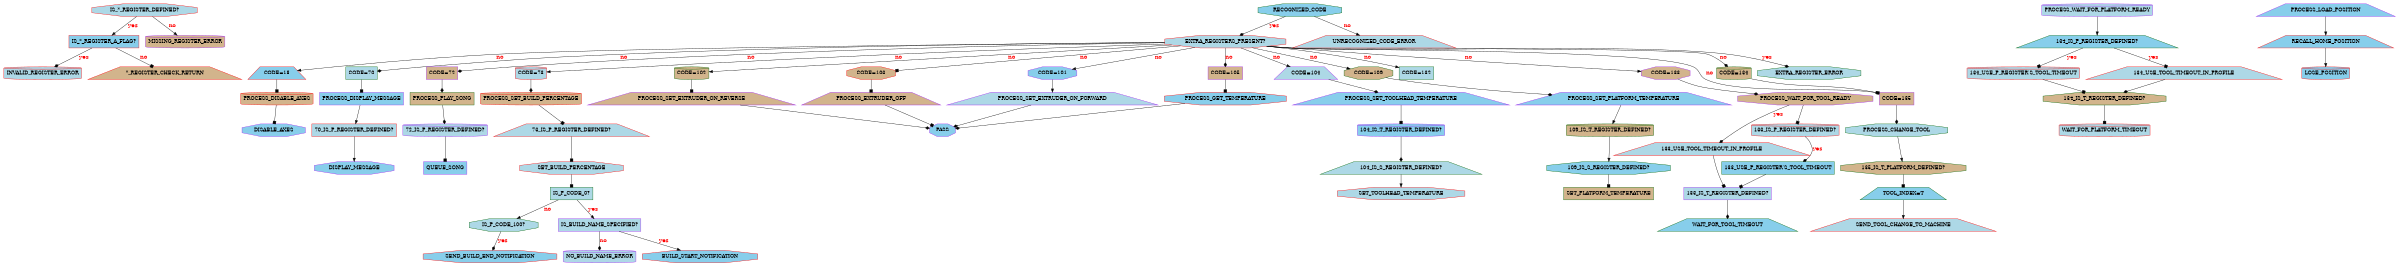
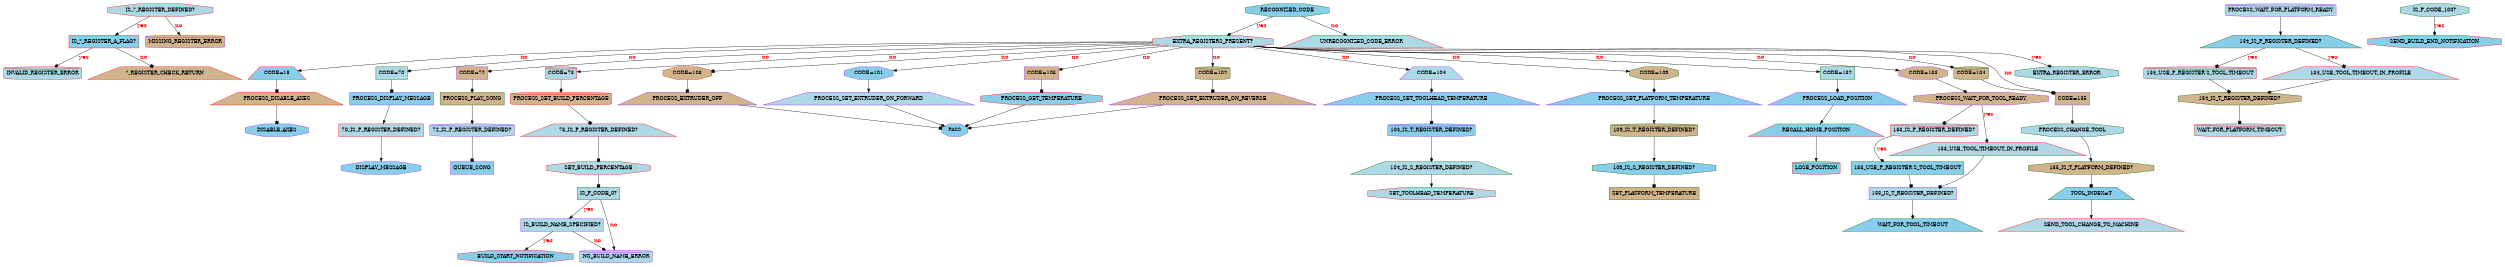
  digraph {
    rankdir=TB
    node [color=red fillcolor=lightblue shape=octagon style=filled]
    edge [arrowhead=normal fontcolor=Red fontsize=16]
    "IS_*_REGISTER_A_FLAG?" [fillcolor=skyblue shape=box]
    "IS_*_REGISTER_DEFINED?"
    MISSING_REGISTER_ERROR [color=purple fillcolor=tan shape=cylinder]
    INVALID_REGISTER_ERROR [shape=cylinder]
    "*_REGISTER_CHECK_RETURN" [fillcolor=tan shape=trapezium]
    "70_IS_P_REGISTER_DEFINED?" [shape=box]
    DISPLAY_MESSAGE [color=purple fillcolor=skyblue]
    "72_IS_P_REGISTER_DEFINED?" [color=purple shape=cylinder]
    QUEUE_SONG [color=purple fillcolor=skyblue shape=box]
    "73_IS_P_REGISTER_DEFINED?" [shape=trapezium]
    SET_BUILD_PERCENTAGE
    "IS_P_CODE_0?" [color=darkgreen shape=box]
    "104_IS_T_REGISTER_DEFINED?" [color=purple fillcolor=skyblue shape=cylinder]
    "104_IS_S_REGISTER_DEFINED?" [color=darkgreen shape=trapezium]
    SET_TOOLHEAD_TEMPERATURE
    "109_IS_T_REGISTER_DEFINED?" [color=darkgreen fillcolor=tan shape=cylinder]
    "109_IS_S_REGISTER_DEFINED?" [color=darkgreen fillcolor=skyblue]
    SET_PLATFORM_TEMPERATURE [color=darkgreen fillcolor=tan shape=box]
    "133_IS_T_REGISTER_DEFINED?" [color=purple shape=box]
    WAIT_FOR_TOOL_TIMEOUT [color=darkgreen fillcolor=skyblue shape=trapezium]
    "134_IS_T_REGISTER_DEFINED?" [color=darkgreen fillcolor=tan]
    WAIT_FOR_PLATFORM_TIMEOUT [shape=cylinder]
    "133_IS_P_REGISTER_DEFINED?" [shape=cylinder]
    "133_USE_P_REGISTER'S_TOOL_TIMEOUT" [color=darkgreen fillcolor=skyblue shape=box]
    "133_USE_TOOL_TIMEOUT_IN_PROFILE" [shape=trapezium]
    "134_IS_P_REGISTER_DEFINED?" [color=darkgreen fillcolor=skyblue shape=trapezium]
    "134_USE_P_REGISTER'S_TOOL_TIMEOUT" [shape=cylinder]
    "134_USE_TOOL_TIMEOUT_IN_PROFILE" [shape=trapezium]
    n29 [color=darkgreen fillcolor=tan label="135_IS_T_PLATFORM_DEFINED?"]
    "TOOL_INDEX=T" [color=darkgreen fillcolor=skyblue shape=trapezium]
    SEND_TOOL_CHANGE_TO_MACHINE [shape=trapezium]
    "IS_P_CODE_100?" [color=darkgreen]
    "IS_BUILD_NAME_SPECIFIED?" [color=purple shape=box]
    SEND_BUILD_END_NOTIFICATION [fillcolor=skyblue]
    BUILD_START_NOTIFICATION [fillcolor=skyblue]
    NO_BUILD_NAME_ERROR [color=purple shape=cylinder]
    RECOGNIZED_CODE [color=darkgreen fillcolor=skyblue]
    "EXTRA_REGISTERS_PRESENT?"
    UNRECOGNIZED_CODE_ERROR [shape=trapezium]
    "CODE=18" [fillcolor=skyblue shape=trapezium]
    "CODE=70" [color=darkgreen shape=box]
    "CODE=72" [color=purple fillcolor=tan shape=box]
    "CODE=73" [shape=cylinder]
    "CODE=101" [color=purple fillcolor=skyblue]
    "CODE=102" [color=darkgreen fillcolor=tan shape=cylinder]
    "CODE=103" [fillcolor=tan]
    "CODE=104" [color=purple shape=trapezium]
    "CODE=105" [color=purple fillcolor=tan shape=box]
    "CODE=109" [color=darkgreen fillcolor=tan]
    "CODE=132" [color=darkgreen shape=box]
    "CODE=133" [color=purple fillcolor=tan]
    "CODE=134" [color=darkgreen fillcolor=tan shape=cylinder]
    "CODE=135" [color=purple fillcolor=tan shape=box]
    EXTRA_REGISTER_ERROR [color=darkgreen]
-   PROCESS_DISABLE_AXES [fillcolor=tan shape=cylinder]
+   PROCESS_DISABLE_AXES [fillcolor=tan shape=trapezium]
    PROCESS_DISPLAY_MESSAGE [color=purple fillcolor=skyblue shape=box]
    PROCESS_PLAY_SONG [color=darkgreen fillcolor=tan shape=box]
    PROCESS_SET_BUILD_PERCENTAGE [fillcolor=tan shape=cylinder]
    PROCESS_SET_EXTRUDER_ON_FORWARD [color=purple shape=trapezium]
    PROCESS_SET_EXTRUDER_ON_REVERSE [color=purple fillcolor=tan shape=trapezium]
    PROCESS_EXTRUDER_OFF [color=purple fillcolor=tan shape=trapezium]
    PROCESS_SET_TOOLHEAD_TEMPERATURE [color=purple fillcolor=skyblue shape=trapezium]
    PROCESS_GET_TEMPERATURE [fillcolor=skyblue]
    PROCESS_SET_PLATFORM_TEMPERATURE [color=purple fillcolor=skyblue shape=trapezium]
    PROCESS_LOAD_POSITION [color=purple fillcolor=skyblue shape=trapezium]
    PROCESS_WAIT_FOR_TOOL_READY [color=purple fillcolor=tan]
    PROCESS_CHANGE_TOOL [color=darkgreen]
    DISABLE_AXES [color=purple fillcolor=skyblue]
    PASS [color=purple fillcolor=skyblue]
    RECALL_HOME_POSITION [fillcolor=skyblue shape=trapezium]
    PROCESS_WAIT_FOR_PLATFORM_READY [color=purple shape=cylinder]
    LOSE_POSITION [fillcolor=skyblue shape=cylinder]
    "IS_*_REGISTER_A_FLAG?" -> INVALID_REGISTER_ERROR [arrowhead=diamond label=yes]
    "IS_*_REGISTER_A_FLAG?" -> "*_REGISTER_CHECK_RETURN" [arrowhead=box label=no]
    "IS_*_REGISTER_DEFINED?" -> "IS_*_REGISTER_A_FLAG?" [label=yes]
    "IS_*_REGISTER_DEFINED?" -> MISSING_REGISTER_ERROR [label=no]
    "70_IS_P_REGISTER_DEFINED?" -> DISPLAY_MESSAGE
    "72_IS_P_REGISTER_DEFINED?" -> QUEUE_SONG [arrowhead=box]
    "73_IS_P_REGISTER_DEFINED?" -> SET_BUILD_PERCENTAGE [arrowhead=box]
    SET_BUILD_PERCENTAGE -> "IS_P_CODE_0?" [arrowhead=box]
-   "IS_P_CODE_0?" -> "IS_P_CODE_100?" [label=no]
+   "IS_P_CODE_0?" -> NO_BUILD_NAME_ERROR [label=no]
    "IS_P_CODE_0?" -> "IS_BUILD_NAME_SPECIFIED?" [label=yes]
    "104_IS_T_REGISTER_DEFINED?" -> "104_IS_S_REGISTER_DEFINED?" [arrowhead=diamond]
    "104_IS_S_REGISTER_DEFINED?" -> SET_TOOLHEAD_TEMPERATURE
    "109_IS_T_REGISTER_DEFINED?" -> "109_IS_S_REGISTER_DEFINED?"
    "109_IS_S_REGISTER_DEFINED?" -> SET_PLATFORM_TEMPERATURE [arrowhead=box]
    "133_IS_T_REGISTER_DEFINED?" -> WAIT_FOR_TOOL_TIMEOUT [arrowhead=diamond]
    "134_IS_T_REGISTER_DEFINED?" -> WAIT_FOR_PLATFORM_TIMEOUT [arrowhead=box]
    "133_IS_P_REGISTER_DEFINED?" -> "133_USE_P_REGISTER'S_TOOL_TIMEOUT" [arrowhead=diamond label=yes]
    "133_USE_P_REGISTER'S_TOOL_TIMEOUT" -> "133_IS_T_REGISTER_DEFINED?" [arrowhead=box]
    "133_USE_TOOL_TIMEOUT_IN_PROFILE" -> "133_IS_T_REGISTER_DEFINED?" [arrowhead=box]
    "134_IS_P_REGISTER_DEFINED?" -> "134_USE_P_REGISTER'S_TOOL_TIMEOUT" [arrowhead=box label=yes]
    "134_IS_P_REGISTER_DEFINED?" -> "134_USE_TOOL_TIMEOUT_IN_PROFILE" [arrowhead=box label=yes]
    "134_USE_P_REGISTER'S_TOOL_TIMEOUT" -> "134_IS_T_REGISTER_DEFINED?" [arrowhead=box]
    "134_USE_TOOL_TIMEOUT_IN_PROFILE" -> "134_IS_T_REGISTER_DEFINED?" [arrowhead=diamond]
    n29 -> "TOOL_INDEX=T" [arrowhead=box]
    "TOOL_INDEX=T" -> SEND_TOOL_CHANGE_TO_MACHINE
    "IS_P_CODE_100?" -> SEND_BUILD_END_NOTIFICATION [arrowhead=diamond label=yes]
    "IS_BUILD_NAME_SPECIFIED?" -> BUILD_START_NOTIFICATION [label=yes]
    "IS_BUILD_NAME_SPECIFIED?" -> NO_BUILD_NAME_ERROR [arrowhead=diamond label=no]
    RECOGNIZED_CODE -> "EXTRA_REGISTERS_PRESENT?" [arrowhead=diamond label=yes]
    RECOGNIZED_CODE -> UNRECOGNIZED_CODE_ERROR [label=no]
    "EXTRA_REGISTERS_PRESENT?" -> "CODE=18" [label=no weight=10]
    "EXTRA_REGISTERS_PRESENT?" -> "CODE=70" [arrowhead=diamond label=no weight=10]
    "EXTRA_REGISTERS_PRESENT?" -> "CODE=72" [arrowhead=diamond label=no weight=10]
    "EXTRA_REGISTERS_PRESENT?" -> "CODE=73" [label=no weight=10]
    "EXTRA_REGISTERS_PRESENT?" -> "CODE=101" [label=no weight=10]
    "EXTRA_REGISTERS_PRESENT?" -> "CODE=102" [label=no weight=10]
    "EXTRA_REGISTERS_PRESENT?" -> "CODE=103" [arrowhead=box label=no weight=10]
    "EXTRA_REGISTERS_PRESENT?" -> "CODE=104" [label=no weight=10]
    "EXTRA_REGISTERS_PRESENT?" -> "CODE=105" [arrowhead=diamond label=no weight=10]
    "EXTRA_REGISTERS_PRESENT?" -> "CODE=109" [label=no weight=10]
    "EXTRA_REGISTERS_PRESENT?" -> "CODE=132" [label=no weight=10]
    "EXTRA_REGISTERS_PRESENT?" -> "CODE=133" [label=no weight=10]
    "EXTRA_REGISTERS_PRESENT?" -> "CODE=134" [arrowhead=diamond label=no weight=10]
    "EXTRA_REGISTERS_PRESENT?" -> "CODE=135" [arrowhead=box label=no weight=10]
    "EXTRA_REGISTERS_PRESENT?" -> EXTRA_REGISTER_ERROR [arrowhead=diamond label=yes weight=10]
    "CODE=18" -> PROCESS_DISABLE_AXES [arrowhead=box weight=15]
    "CODE=70" -> PROCESS_DISPLAY_MESSAGE [arrowhead=box weight=15]
    "CODE=72" -> PROCESS_PLAY_SONG [arrowhead=diamond weight=15]
    "CODE=73" -> PROCESS_SET_BUILD_PERCENTAGE [arrowhead=diamond weight=15]
    "CODE=101" -> PROCESS_SET_EXTRUDER_ON_FORWARD [weight=15]
    "CODE=102" -> PROCESS_SET_EXTRUDER_ON_REVERSE [arrowhead=box weight=15]
    "CODE=103" -> PROCESS_EXTRUDER_OFF [arrowhead=box weight=15]
    "CODE=104" -> PROCESS_SET_TOOLHEAD_TEMPERATURE [arrowhead=diamond weight=15]
    "CODE=105" -> PROCESS_GET_TEMPERATURE [arrowhead=box weight=15]
    "CODE=109" -> PROCESS_SET_PLATFORM_TEMPERATURE [arrowhead=diamond weight=15]
+   "CODE=132" -> PROCESS_LOAD_POSITION [arrowhead=diamond weight=15]
    "CODE=133" -> PROCESS_WAIT_FOR_TOOL_READY [arrowhead=diamond weight=15]
    "CODE=134" -> "CODE=135" [weight=15]
    "CODE=135" -> PROCESS_CHANGE_TOOL [arrowhead=diamond weight=15]
    PROCESS_DISABLE_AXES -> DISABLE_AXES [arrowhead=box]
    PROCESS_DISPLAY_MESSAGE -> "70_IS_P_REGISTER_DEFINED?"
    PROCESS_PLAY_SONG -> "72_IS_P_REGISTER_DEFINED?" [arrowhead=diamond]
    PROCESS_SET_BUILD_PERCENTAGE -> "73_IS_P_REGISTER_DEFINED?" [arrowhead=box]
    PROCESS_SET_EXTRUDER_ON_FORWARD -> PASS [arrowhead=diamond]
    PROCESS_SET_EXTRUDER_ON_REVERSE -> PASS [arrowhead=diamond]
    PROCESS_EXTRUDER_OFF -> PASS [arrowhead=box]
    PROCESS_SET_TOOLHEAD_TEMPERATURE -> "104_IS_T_REGISTER_DEFINED?" [arrowhead=box]
    PROCESS_GET_TEMPERATURE -> PASS [arrowhead=diamond]
    PROCESS_SET_PLATFORM_TEMPERATURE -> "109_IS_T_REGISTER_DEFINED?"
    PROCESS_LOAD_POSITION -> RECALL_HOME_POSITION
    PROCESS_WAIT_FOR_TOOL_READY -> "133_IS_P_REGISTER_DEFINED?" [arrowhead=box]
    PROCESS_WAIT_FOR_TOOL_READY -> "133_USE_TOOL_TIMEOUT_IN_PROFILE" [arrowhead=diamond label=yes]
    PROCESS_CHANGE_TOOL -> n29
    RECALL_HOME_POSITION -> LOSE_POSITION
    PROCESS_WAIT_FOR_PLATFORM_READY -> "134_IS_P_REGISTER_DEFINED?"
  }
